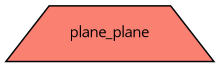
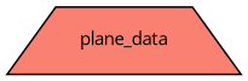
  digraph {
    rankdir=LR
    fontname="Open Sans"
-   n1 [color=black fillcolor=salmon fontname="Open Sans" fontsize=10 height=0.2 label=plane_plane shape=trapezium style=filled width=0.4]
+   n1 [color=black fillcolor=salmon fontname="Open Sans" fontsize=10 height=0.2 label=plane_data shape=trapezium style=filled width=0.4]
  }
